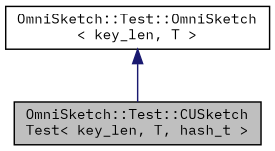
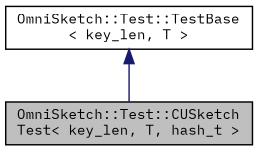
  digraph {
    fontname="IBM Plex Mono"
    node [color=black fontname="IBM Plex Mono" fontsize=10 shape=record style=filled]
    n1 [fillcolor=grey75 fontcolor=black height=0.2 label="OmniSketch::Test::CUSketch\lTest\< key_len, T, hash_t \>" width=0.4]
-   n2 [fillcolor=white height=0.2 label="OmniSketch::Test::OmniSketch\l\< key_len, T \>" width=0.4]
+   n2 [fillcolor=white height=0.2 label="OmniSketch::Test::TestBase\l\< key_len, T \>" width=0.4]
    n2 -> n1 [color=midnightblue dir=back fontname="IBM Plex Mono" fontsize=10 labelfontname=Helvetica labelfontsize=10 style=solid]
  }
